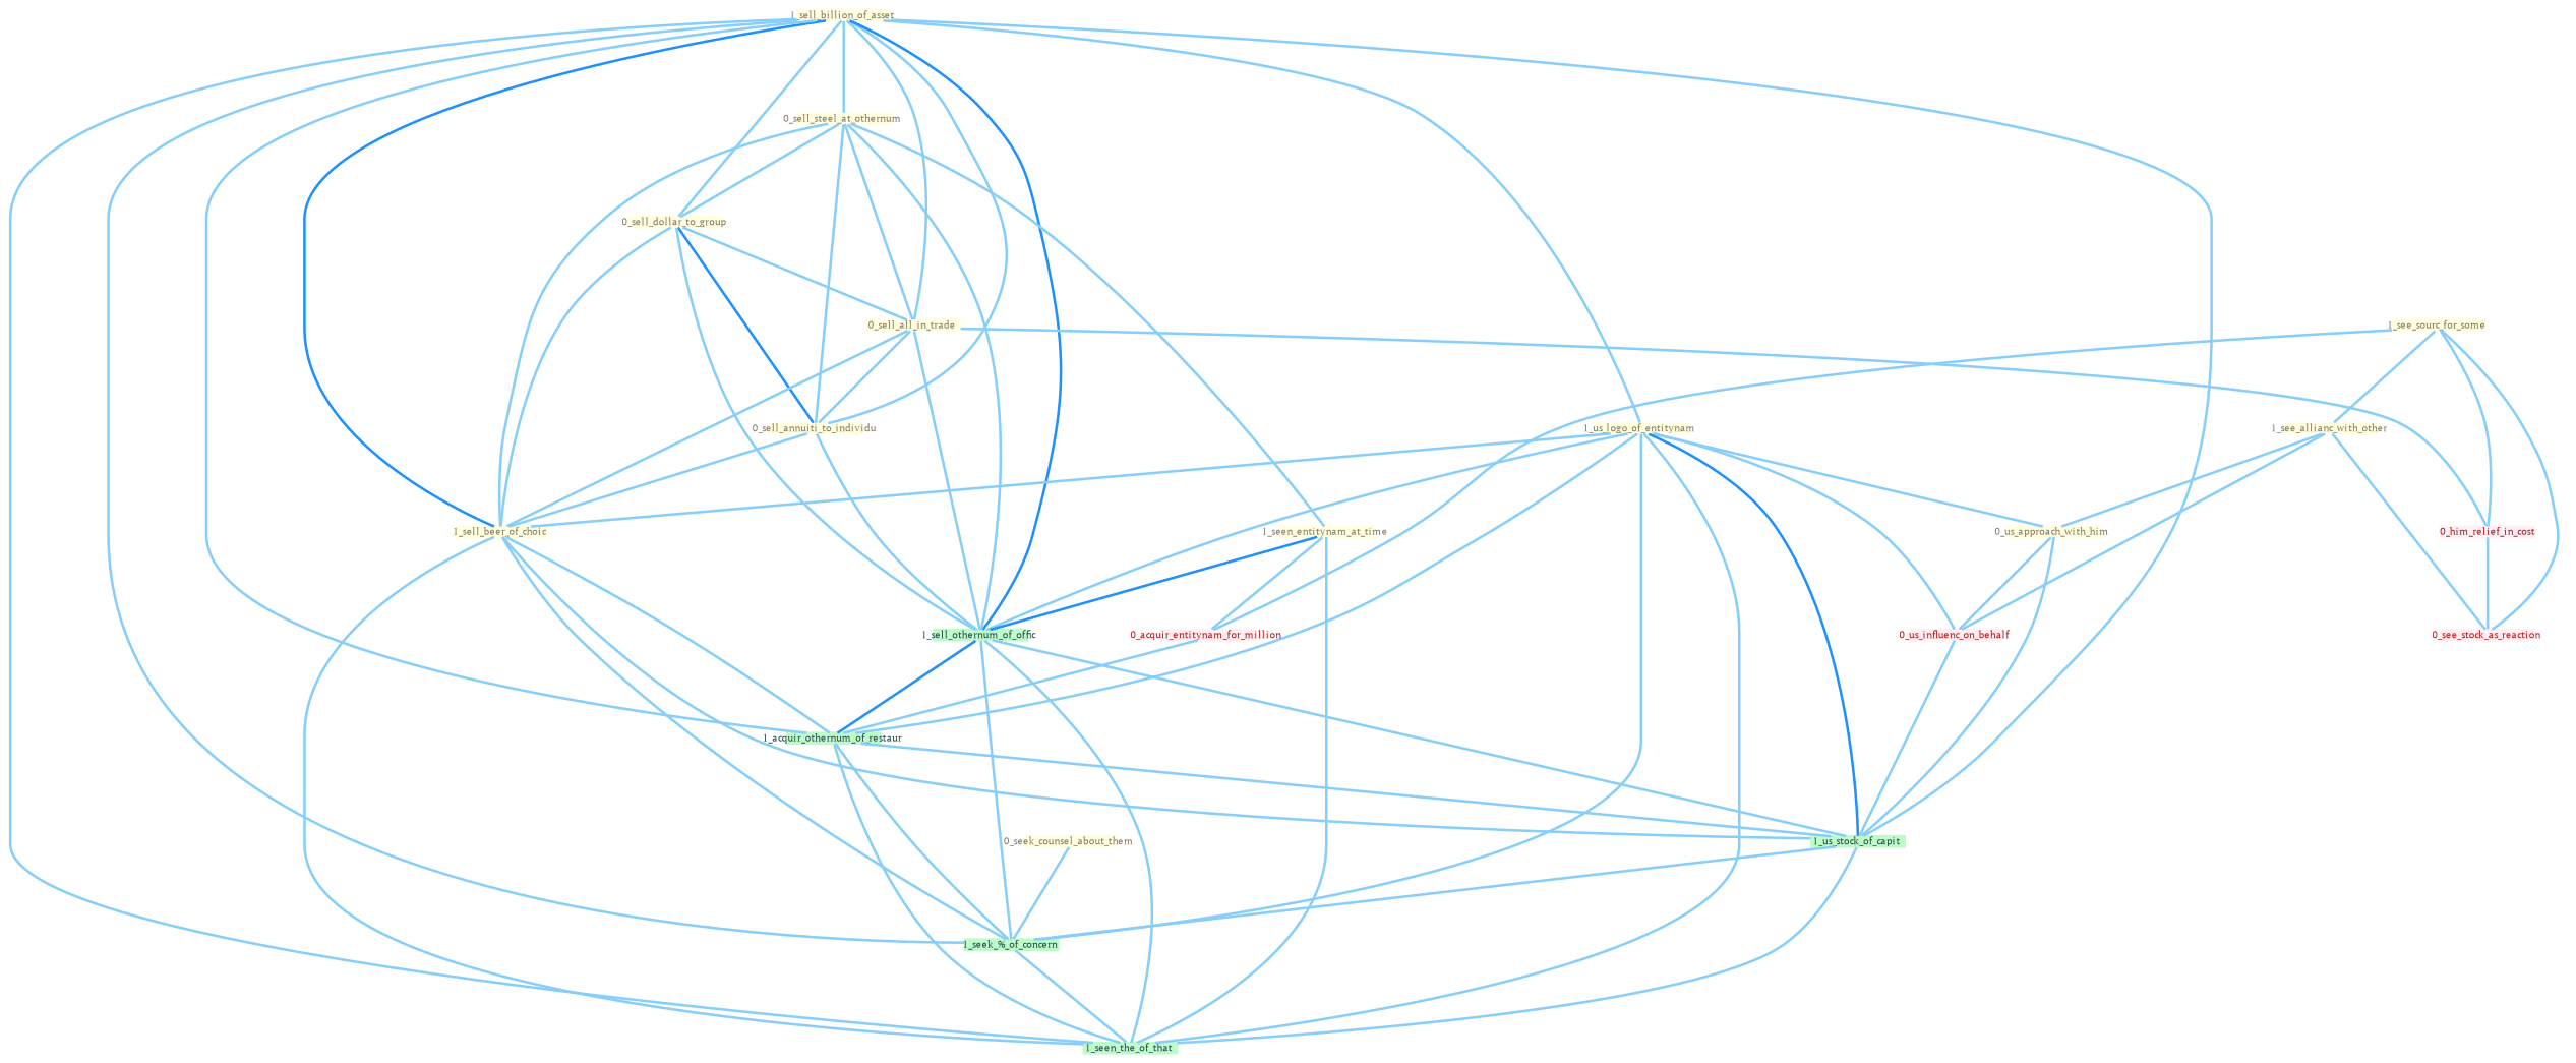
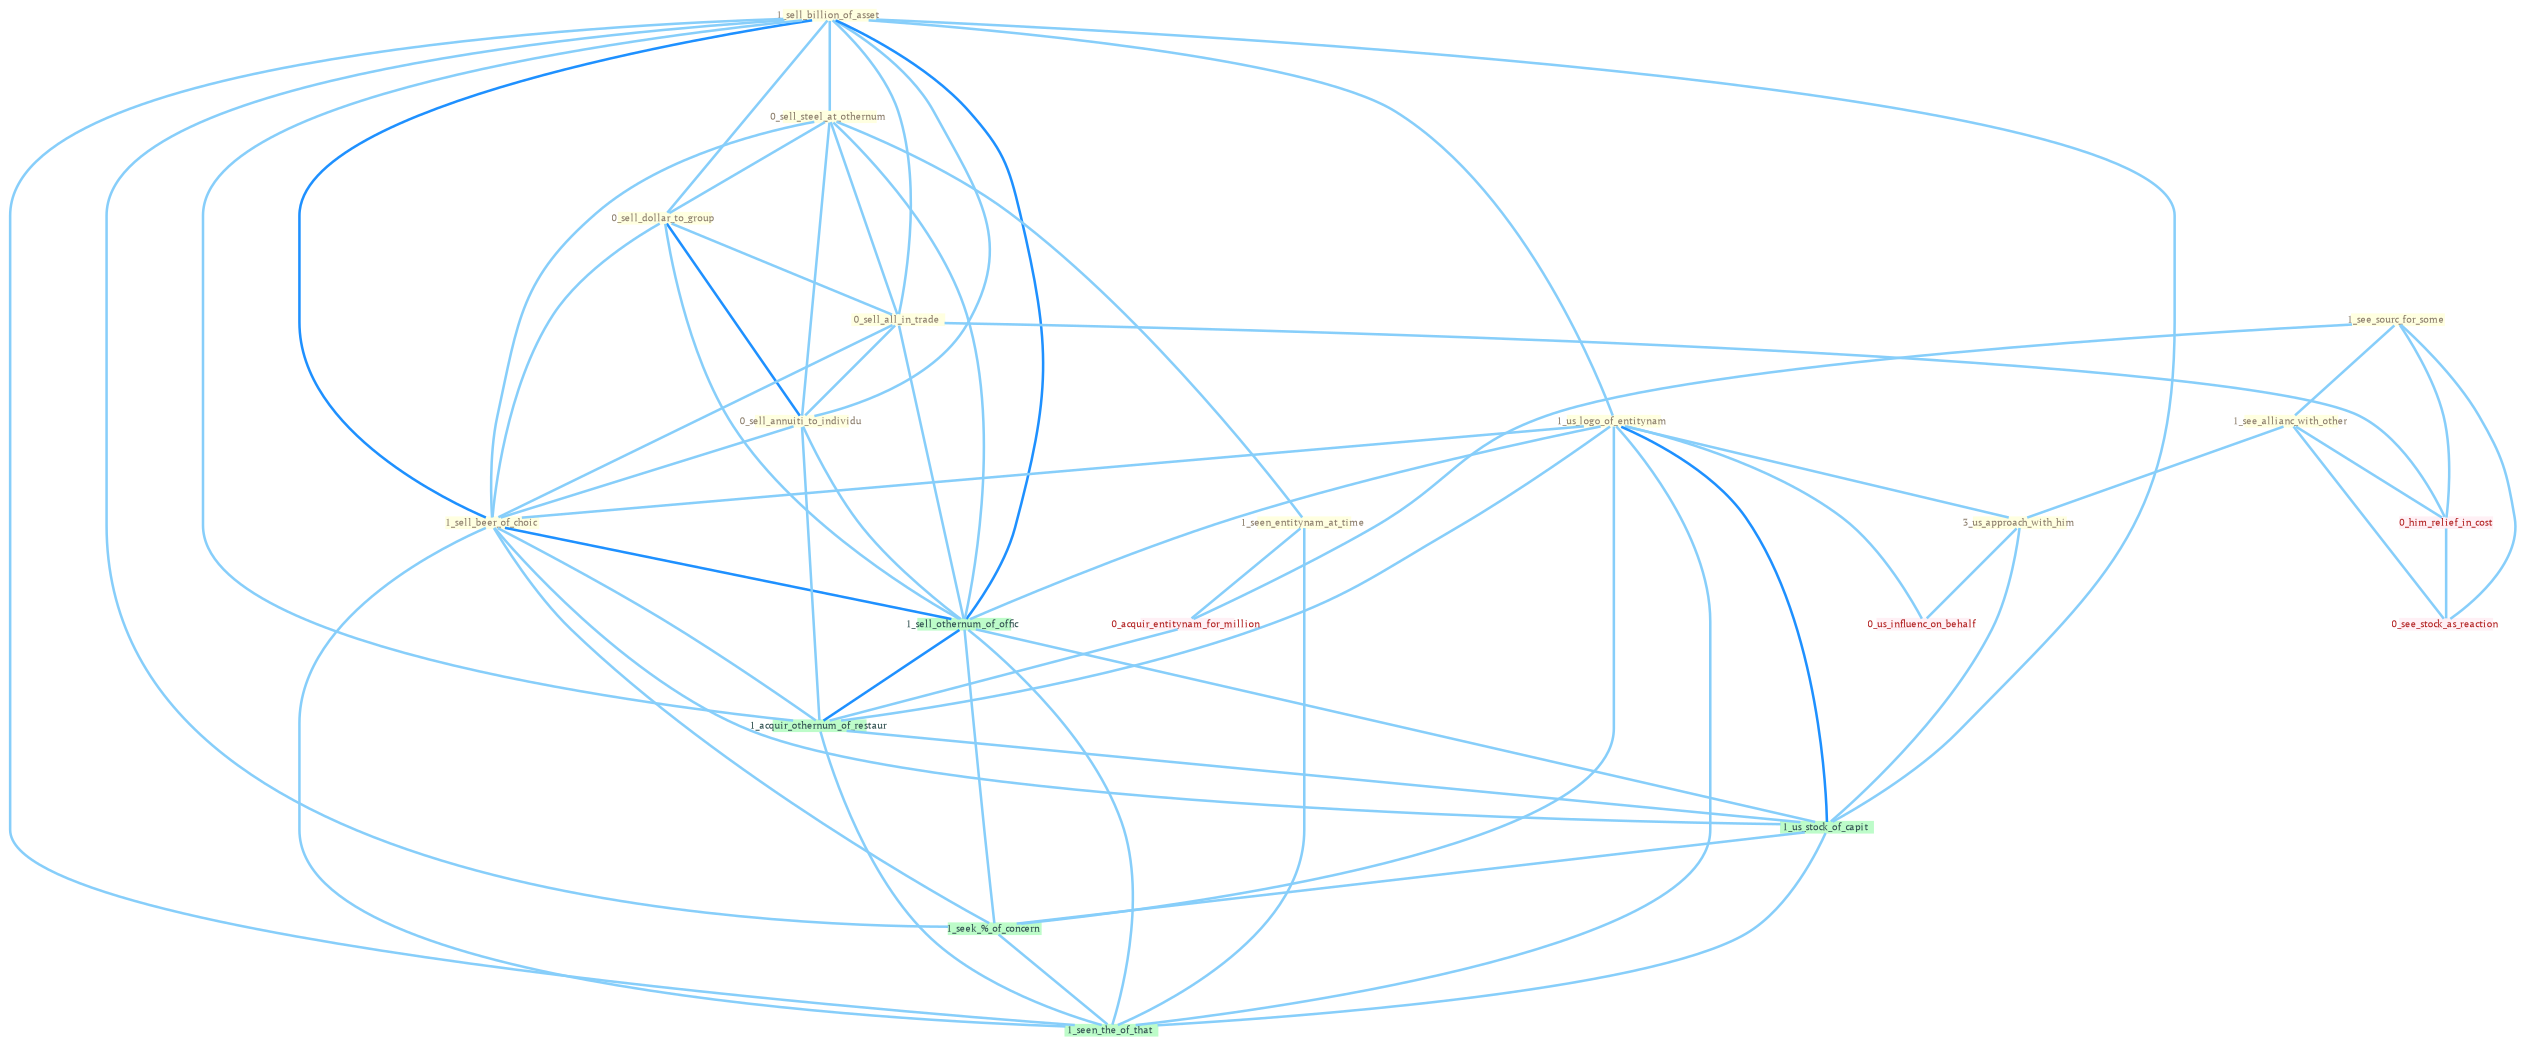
  graph {
    fontname="PT Serif"
    node [color="#ffffe0" fixedsize=true fontcolor="#8b7d6b" fontname="PT Serif" fontsize=4 shape=polygon style=filled]
    edge [color="#87cefa" fontname="PT Serif" w=1]
    "1_sell_billion_of_asset " [height=.06 width=.5]
    "0_sell_steel_at_othernum " [height=.06 width=.5]
    "1_us_logo_of_entitynam " [height=.06 width=.5]
    "0_sell_dollar_to_group " [height=.06 width=.5]
-   "0_seek_counsel_about_them " [height=.06 width=.5]
    "1_see_sourc_for_some " [height=.06 width=.5]
    "0_sell_all_in_trade " [height=.06 width=.5]
    "0_sell_annuiti_to_individu " [height=.06 width=.5]
    "1_seen_entitynam_at_time " [height=.06 width=.5]
    "1_see_allianc_with_other " [height=.06 width=.5]
-   "0_us_approach_with_him " [height=.06 width=.5]
+   "0_us_approach_with_him " [height=.06 width=.5 label="3_us_approach_with_him"]
    "1_sell_beer_of_choic " [height=.06 width=.5]
    "0_acquir_entitynam_for_million " [color="#fff0f5" fontcolor="#b22222" height=.06 width=.5]
    "0_us_influenc_on_behalf " [color="#fff0f5" fontcolor="#b22222" height=.06 width=.5]
    n15 [color="#fff0f5" fontcolor="#b22222" height=.06 label="0_him_relief_in_cost" width=.5]
    n16 [color="#fff0f5" fontcolor="#b22222" height=.06 label="0_see_stock_as_reaction" width=.5]
    "1_sell_othernum_of_offic " [color="#BDFCC9" fontcolor="#2f4f4f" height=.06 width=.5]
    "1_acquir_othernum_of_restaur " [color="#BDFCC9" fontcolor="#2f4f4f" height=.06 width=.5]
    "1_us_stock_of_capit " [color="#BDFCC9" fontcolor="#2f4f4f" height=.06 width=.5]
    "1_seek_%_of_concern " [color="#BDFCC9" fontcolor="#2f4f4f" height=.06 width=.5]
    "1_seen_the_of_that " [color="#BDFCC9" fontcolor="#2f4f4f" height=.06 width=.5]
    subgraph sub_1 {
      "1_sell_billion_of_asset "
      "0_sell_steel_at_othernum "
      "1_us_logo_of_entitynam "
      "0_sell_dollar_to_group "
-     "0_seek_counsel_about_them "
      "1_see_sourc_for_some "
      "0_sell_all_in_trade "
      "0_sell_annuiti_to_individu "
      "1_seen_entitynam_at_time "
      "1_see_allianc_with_other "
      "0_us_approach_with_him "
      "1_sell_beer_of_choic "
    }
    subgraph sub_2 {
      "0_acquir_entitynam_for_million "
      "0_us_influenc_on_behalf "
      n15
      n16
    }
    "1_sell_billion_of_asset " -- "0_sell_steel_at_othernum "
    "1_sell_billion_of_asset " -- "1_us_logo_of_entitynam "
    "1_sell_billion_of_asset " -- "0_sell_dollar_to_group "
    "1_sell_billion_of_asset " -- "0_sell_all_in_trade "
    "1_sell_billion_of_asset " -- "0_sell_annuiti_to_individu "
    "1_sell_billion_of_asset " -- "1_sell_beer_of_choic " [color="#1e90ff" w=2]
    "1_sell_billion_of_asset " -- "1_sell_othernum_of_offic " [color="#1e90ff" w=2]
    "1_sell_billion_of_asset " -- "1_acquir_othernum_of_restaur "
    "1_sell_billion_of_asset " -- "1_us_stock_of_capit "
    "1_sell_billion_of_asset " -- "1_seek_%_of_concern "
    "1_sell_billion_of_asset " -- "1_seen_the_of_that "
    "0_sell_steel_at_othernum " -- "0_sell_dollar_to_group "
    "0_sell_steel_at_othernum " -- "0_sell_all_in_trade "
    "0_sell_steel_at_othernum " -- "0_sell_annuiti_to_individu "
    "0_sell_steel_at_othernum " -- "1_seen_entitynam_at_time "
    "0_sell_steel_at_othernum " -- "1_sell_beer_of_choic "
    "0_sell_steel_at_othernum " -- "1_sell_othernum_of_offic "
    "1_us_logo_of_entitynam " -- "0_us_approach_with_him "
    "1_us_logo_of_entitynam " -- "1_sell_beer_of_choic "
    "1_us_logo_of_entitynam " -- "0_us_influenc_on_behalf "
    "1_us_logo_of_entitynam " -- "1_sell_othernum_of_offic "
    "1_us_logo_of_entitynam " -- "1_acquir_othernum_of_restaur "
    "1_us_logo_of_entitynam " -- "1_us_stock_of_capit " [color="#1e90ff" w=2]
    "1_us_logo_of_entitynam " -- "1_seek_%_of_concern "
    "1_us_logo_of_entitynam " -- "1_seen_the_of_that "
    "0_sell_dollar_to_group " -- "0_sell_all_in_trade "
    "0_sell_dollar_to_group " -- "0_sell_annuiti_to_individu " [color="#1e90ff" w=2]
    "0_sell_dollar_to_group " -- "1_sell_beer_of_choic "
    "0_sell_dollar_to_group " -- "1_sell_othernum_of_offic "
-   "0_seek_counsel_about_them " -- "1_seek_%_of_concern "
    "1_see_sourc_for_some " -- "1_see_allianc_with_other "
    "1_see_sourc_for_some " -- "0_acquir_entitynam_for_million "
    "1_see_sourc_for_some " -- n15
    "1_see_sourc_for_some " -- n16
    "0_sell_all_in_trade " -- "0_sell_annuiti_to_individu "
    "0_sell_all_in_trade " -- "1_sell_beer_of_choic "
    "0_sell_all_in_trade " -- n15
    "0_sell_all_in_trade " -- "1_sell_othernum_of_offic "
    "0_sell_annuiti_to_individu " -- "1_sell_beer_of_choic "
    "0_sell_annuiti_to_individu " -- "1_sell_othernum_of_offic "
    "1_seen_entitynam_at_time " -- "0_acquir_entitynam_for_million "
    "1_seen_entitynam_at_time " -- "1_seen_the_of_that "
    "1_see_allianc_with_other " -- "0_us_approach_with_him "
-   "1_see_allianc_with_other " -- "0_us_influenc_on_behalf "
+   "1_see_allianc_with_other " -- n15
    "1_see_allianc_with_other " -- n16
    "0_us_approach_with_him " -- "0_us_influenc_on_behalf "
    "0_us_approach_with_him " -- "1_us_stock_of_capit "
-   "1_seen_entitynam_at_time " -- "1_sell_othernum_of_offic " [color="#1e90ff" w=2]
+   "1_sell_beer_of_choic " -- "1_sell_othernum_of_offic " [color="#1e90ff" w=2]
    "1_sell_beer_of_choic " -- "1_acquir_othernum_of_restaur "
    "1_sell_beer_of_choic " -- "1_us_stock_of_capit "
    "1_sell_beer_of_choic " -- "1_seek_%_of_concern "
    "1_sell_beer_of_choic " -- "1_seen_the_of_that "
    "0_acquir_entitynam_for_million " -- "1_acquir_othernum_of_restaur "
-   "0_us_influenc_on_behalf " -- "1_us_stock_of_capit "
    n15 -- n16
    "1_sell_othernum_of_offic " -- "1_acquir_othernum_of_restaur " [color="#1e90ff" w=2]
    "1_sell_othernum_of_offic " -- "1_us_stock_of_capit "
    "1_sell_othernum_of_offic " -- "1_seek_%_of_concern "
    "1_sell_othernum_of_offic " -- "1_seen_the_of_that "
    "1_acquir_othernum_of_restaur " -- "1_us_stock_of_capit "
-   "1_acquir_othernum_of_restaur " -- "1_seek_%_of_concern "
+   "1_acquir_othernum_of_restaur " -- "0_sell_annuiti_to_individu "
    "1_acquir_othernum_of_restaur " -- "1_seen_the_of_that "
    "1_us_stock_of_capit " -- "1_seek_%_of_concern "
    "1_us_stock_of_capit " -- "1_seen_the_of_that "
    "1_seek_%_of_concern " -- "1_seen_the_of_that "
  }
